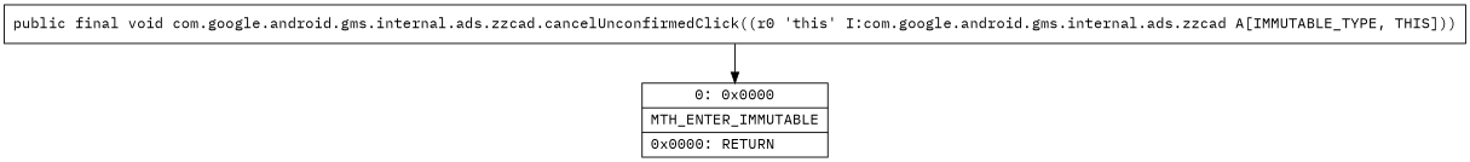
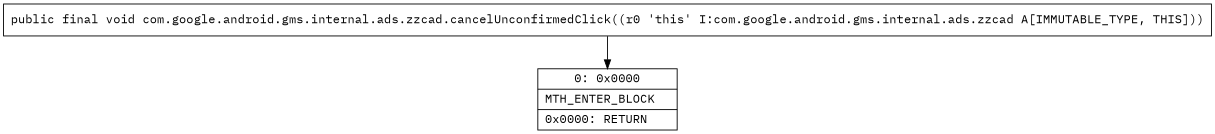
  digraph {
    fontname="IBM Plex Mono"
    node [shape=record fontname="IBM Plex Mono"]
-   n1 [label="{0\:\ 0x0000|MTH_ENTER_IMMUTABLE\l|0x0000: RETURN   \l}"]
+   n1 [label="{0\:\ 0x0000|MTH_ENTER_BLOCK\l|0x0000: RETURN   \l}"]
    n2 [label="{public final void com.google.android.gms.internal.ads.zzcad.cancelUnconfirmedClick((r0 'this' I:com.google.android.gms.internal.ads.zzcad A[IMMUTABLE_TYPE, THIS])) }"]
    n2 -> n1 [fontname="IBM Plex Mono"]
  }
